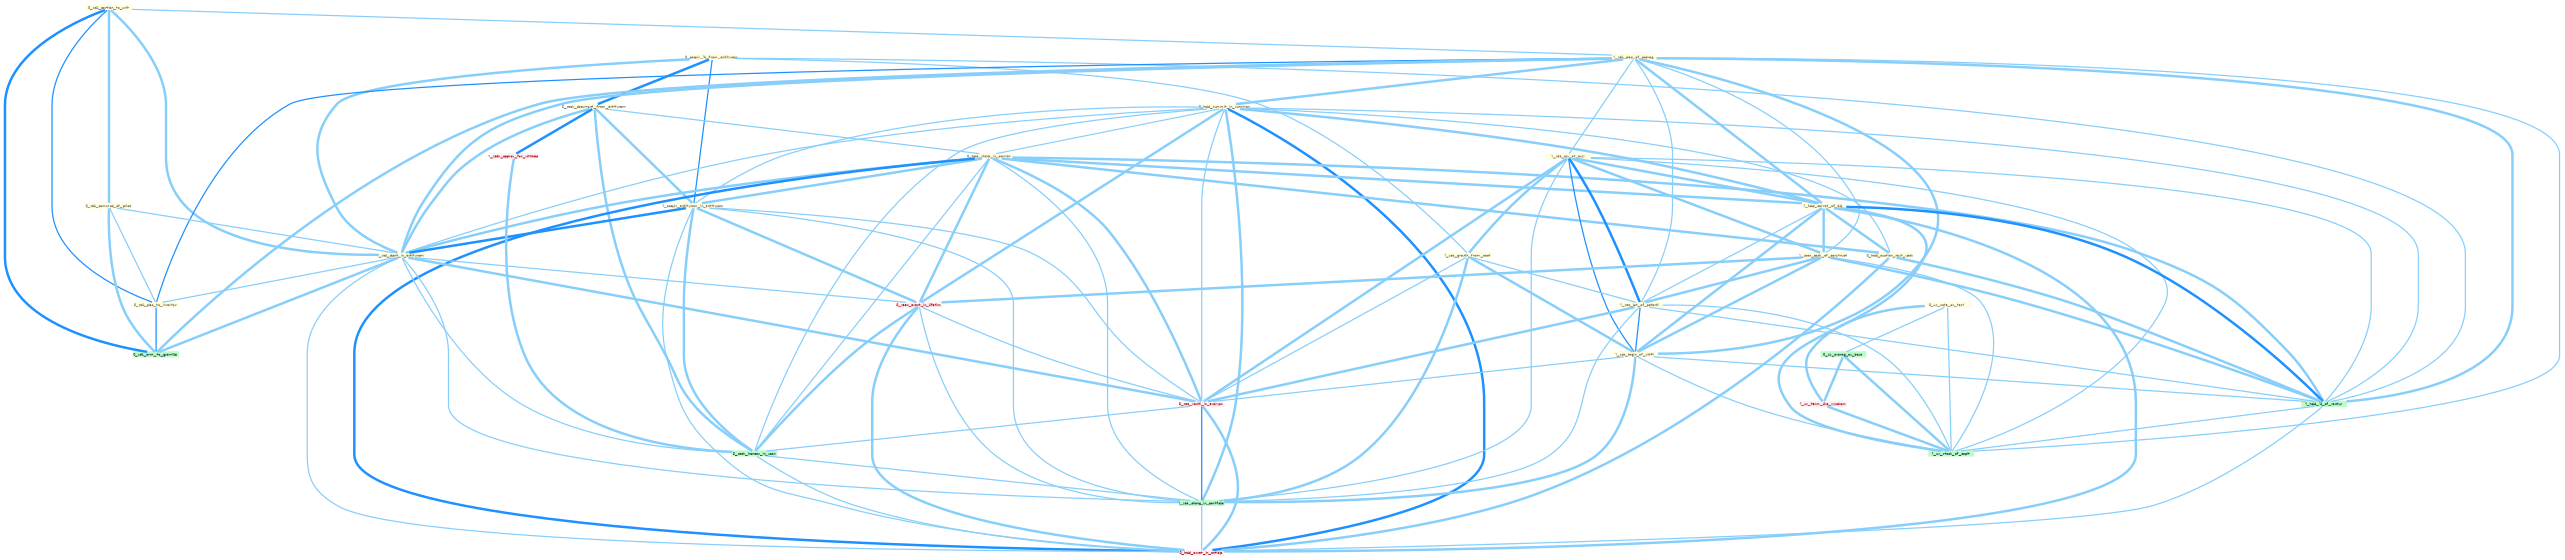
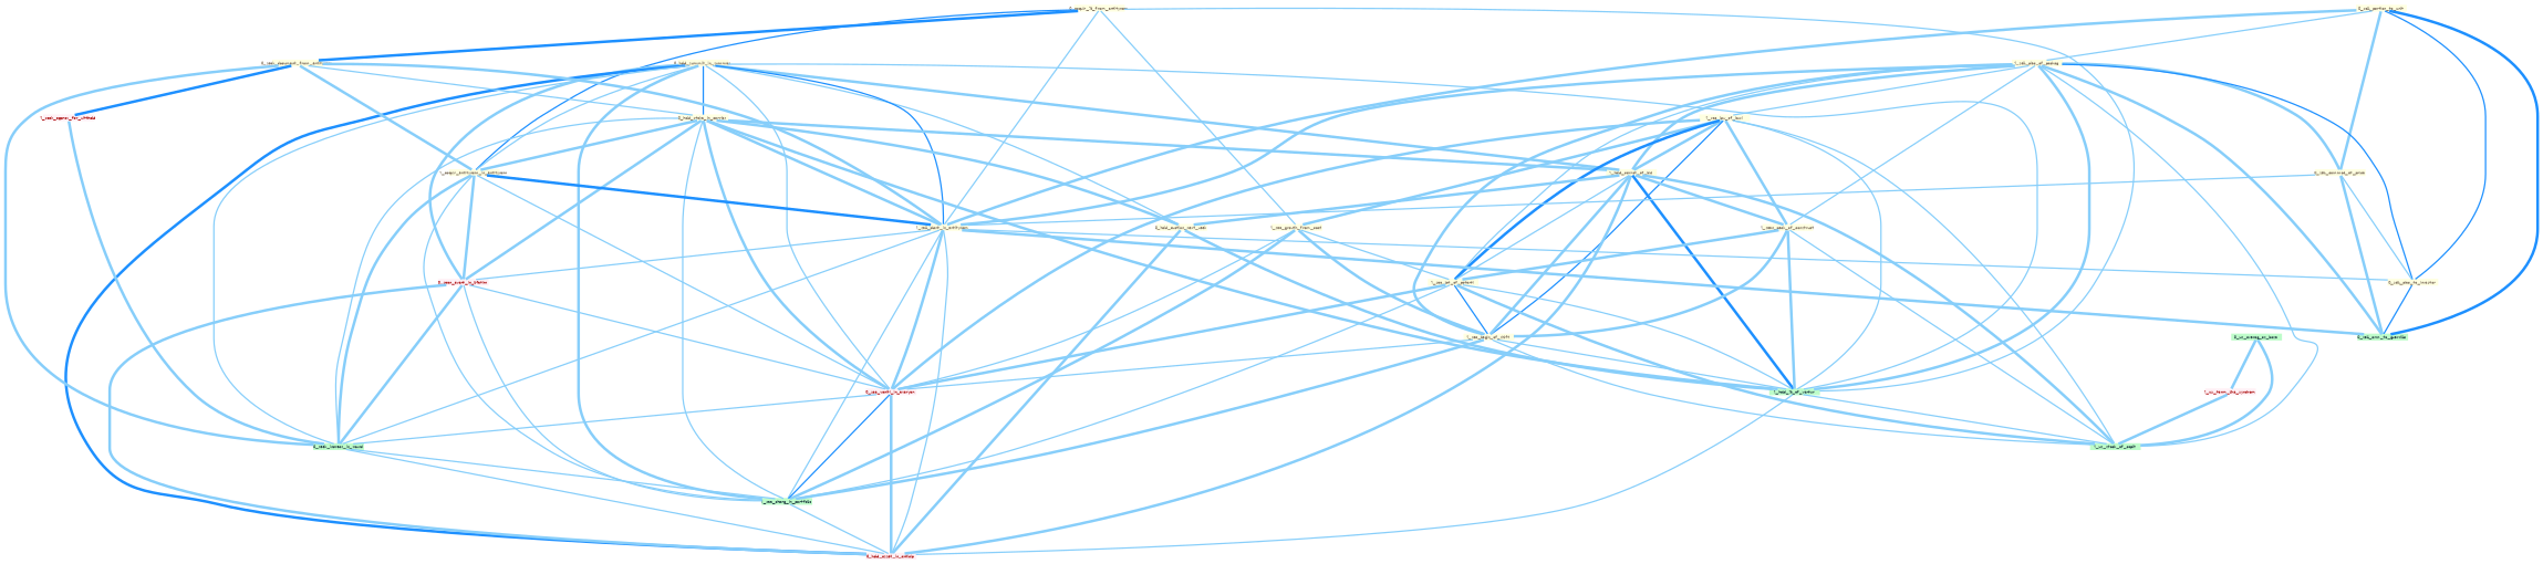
  graph {
    fontname="Patrick Hand"
    node [color="#ffffe0" fixedsize=true fontcolor="#8b7d6b" fontname="Patrick Hand" fontsize=4 shape=polygon style=filled]
    edge [color="#87cefa" fontname="Patrick Hand" style=bold w=1]
    "0_sell_portion_to_unit " [height=.06 width=.5]
    "0_acquir_%_from_entitynam " [height=.06 width=.5]
    "0_hold_summit_in_summer " [height=.06 width=.5]
    "0_seek_document_from_entitynam " [height=.06 width=.5]
    "0_hold_stake_in_carrier " [height=.06 width=.5]
    "1_acquir_entitynam_in_entitynam " [height=.06 width=.5]
    "1_sell_piec_of_packag " [height=.06 width=.5]
    "1_see_low_of_busi " [height=.06 width=.5]
    "1_hold_carrot_of_bid " [height=.06 width=.5]
    "1_see_growth_from_coat " [height=.06 width=.5]
    "0_hold_auction_next_week " [height=.06 width=.5]
    "1_seen_peak_of_construct " [height=.06 width=.5]
-   "0_us_note_on_test " [height=.06 width=.5]
    "0_sell_commod_at_price " [height=.06 width=.5]
    "1_sell_plant_in_entitynam " [height=.06 width=.5]
    "0_sell_piec_to_investor " [height=.06 width=.5]
    "1_see_lot_of_potenti " [height=.06 width=.5]
    "1_see_begin_of_shift " [height=.06 width=.5]
    "0_seen_event_in_lifetim " [color="#fff0f5" fontcolor="#b22222" height=.06 width=.5]
    "1_us_term_like_syndrom " [color="#fff0f5" fontcolor="#b22222" height=.06 width=.5]
    "1_seek_approv_for_withhold " [color="#fff0f5" fontcolor="#b22222" height=.06 width=.5]
    "0_see_vaniti_in_everyon " [color="#fff0f5" fontcolor="#b22222" height=.06 width=.5]
    "0_hold_asset_in_anticip " [color="#fff0f5" fontcolor="#b22222" height=.06 width=.5]
    "0_sell_arm_to_guerrilla " [color="#BDFCC9" fontcolor="#2f4f4f" height=.06 width=.5]
    "1_hold_%_of_ventur " [color="#BDFCC9" fontcolor="#2f4f4f" height=.06 width=.5]
-   "0_seek_increas_in_round " [color="#BDFCC9" fontcolor="#2f4f4f" height=.06 width=.5 label="0_seek_increas_in_week"]
+   "0_seek_increas_in_round " [color="#BDFCC9" fontcolor="#2f4f4f" height=.06 width=.5]
    "1_see_chang_in_portfolio " [color="#BDFCC9" fontcolor="#2f4f4f" height=.06 width=.5]
    "1_us_stock_of_capit " [color="#BDFCC9" fontcolor="#2f4f4f" height=.06 width=.5]
    "0_us_averag_as_base " [color="#BDFCC9" fontcolor="#2f4f4f" height=.06 width=.5]
    subgraph sub_1 {
      "0_sell_portion_to_unit "
      "0_acquir_%_from_entitynam "
      "0_hold_summit_in_summer "
      "0_seek_document_from_entitynam "
      "0_hold_stake_in_carrier "
      "1_acquir_entitynam_in_entitynam "
      "1_sell_piec_of_packag "
      "1_see_low_of_busi "
      "1_hold_carrot_of_bid "
      "1_see_growth_from_coat "
      "0_hold_auction_next_week "
      "1_seen_peak_of_construct "
-     "0_us_note_on_test "
      "0_sell_commod_at_price "
      "1_sell_plant_in_entitynam "
      "0_sell_piec_to_investor "
      "1_see_lot_of_potenti "
      "1_see_begin_of_shift "
    }
    subgraph sub_2 {
      "0_seen_event_in_lifetim "
      "1_us_term_like_syndrom "
      "1_seek_approv_for_withhold "
      "0_see_vaniti_in_everyon "
      "0_hold_asset_in_anticip "
    }
    "0_sell_portion_to_unit " -- "1_sell_piec_of_packag " [style=solid]
    "0_sell_portion_to_unit " -- "0_sell_commod_at_price "
    "0_sell_portion_to_unit " -- "1_sell_plant_in_entitynam "
    "0_sell_portion_to_unit " -- "0_sell_piec_to_investor " [color="#1e90ff" style=solid w=2]
    "0_sell_portion_to_unit " -- "0_sell_arm_to_guerrilla " [color="#1e90ff" w=2]
    "0_acquir_%_from_entitynam " -- "0_seek_document_from_entitynam " [color="#1e90ff" w=2]
    "0_acquir_%_from_entitynam " -- "1_acquir_entitynam_in_entitynam " [color="#1e90ff" style=solid w=2]
    "0_acquir_%_from_entitynam " -- "1_see_growth_from_coat " [style=solid]
-   "0_acquir_%_from_entitynam " -- "1_sell_plant_in_entitynam "
+   "0_acquir_%_from_entitynam " -- "1_sell_plant_in_entitynam " [style=solid]
    "0_acquir_%_from_entitynam " -- "1_hold_%_of_ventur " [style=solid]
-   "0_hold_summit_in_summer " -- "0_hold_stake_in_carrier " [style=solid w=2]
+   "0_hold_summit_in_summer " -- "0_hold_stake_in_carrier " [color="#1e90ff" style=solid w=2]
    "0_hold_summit_in_summer " -- "1_acquir_entitynam_in_entitynam " [style=solid]
    "0_hold_summit_in_summer " -- "1_hold_carrot_of_bid "
    "0_hold_summit_in_summer " -- "0_hold_auction_next_week " [style=solid]
-   "0_hold_summit_in_summer " -- "1_sell_plant_in_entitynam " [style=solid]
+   "0_hold_summit_in_summer " -- "1_sell_plant_in_entitynam " [color="#1e90ff" style=solid]
    "0_hold_summit_in_summer " -- "0_seen_event_in_lifetim "
    "0_hold_summit_in_summer " -- "0_see_vaniti_in_everyon " [style=solid]
    "0_hold_summit_in_summer " -- "0_hold_asset_in_anticip " [color="#1e90ff" w=2]
    "0_hold_summit_in_summer " -- "1_hold_%_of_ventur " [style=solid]
    "0_hold_summit_in_summer " -- "0_seek_increas_in_round " [style=solid]
    "0_hold_summit_in_summer " -- "1_see_chang_in_portfolio "
    "0_seek_document_from_entitynam " -- "0_hold_stake_in_carrier " [style=solid]
    "0_seek_document_from_entitynam " -- "1_acquir_entitynam_in_entitynam "
    "0_seek_document_from_entitynam " -- "1_sell_plant_in_entitynam "
    "0_seek_document_from_entitynam " -- "1_seek_approv_for_withhold " [color="#1e90ff"]
    "0_seek_document_from_entitynam " -- "0_seek_increas_in_round "
    "0_hold_stake_in_carrier " -- "1_acquir_entitynam_in_entitynam "
    "0_hold_stake_in_carrier " -- "1_hold_carrot_of_bid "
    "0_hold_stake_in_carrier " -- "0_hold_auction_next_week "
    "0_hold_stake_in_carrier " -- "1_sell_plant_in_entitynam "
    "0_hold_stake_in_carrier " -- "0_seen_event_in_lifetim "
    "0_hold_stake_in_carrier " -- "0_see_vaniti_in_everyon "
-   "0_hold_stake_in_carrier " -- "0_hold_asset_in_anticip " [color="#1e90ff" w=2]
    "0_hold_stake_in_carrier " -- "1_hold_%_of_ventur "
    "0_hold_stake_in_carrier " -- "0_seek_increas_in_round " [style=solid]
    "0_hold_stake_in_carrier " -- "1_see_chang_in_portfolio " [style=solid]
    "1_acquir_entitynam_in_entitynam " -- "1_sell_plant_in_entitynam " [color="#1e90ff" w=2]
    "1_acquir_entitynam_in_entitynam " -- "0_seen_event_in_lifetim "
    "1_acquir_entitynam_in_entitynam " -- "0_see_vaniti_in_everyon " [style=solid]
-   "1_acquir_entitynam_in_entitynam " -- "0_hold_asset_in_anticip " [style=solid]
    "1_acquir_entitynam_in_entitynam " -- "0_seek_increas_in_round "
    "1_acquir_entitynam_in_entitynam " -- "1_see_chang_in_portfolio " [style=solid]
    "1_sell_piec_of_packag " -- "1_see_low_of_busi " [style=solid]
    "1_sell_piec_of_packag " -- "1_hold_carrot_of_bid "
    "1_sell_piec_of_packag " -- "1_seen_peak_of_construct " [style=solid]
-   "1_sell_piec_of_packag " -- "0_hold_summit_in_summer "
+   "1_sell_piec_of_packag " -- "0_sell_commod_at_price "
    "1_sell_piec_of_packag " -- "1_sell_plant_in_entitynam "
    "1_sell_piec_of_packag " -- "0_sell_piec_to_investor " [color="#1e90ff" style=solid w=2]
    "1_sell_piec_of_packag " -- "1_see_lot_of_potenti " [style=solid]
    "1_sell_piec_of_packag " -- "1_see_begin_of_shift "
    "1_sell_piec_of_packag " -- "0_sell_arm_to_guerrilla "
    "1_sell_piec_of_packag " -- "1_hold_%_of_ventur "
    "1_sell_piec_of_packag " -- "1_us_stock_of_capit " [style=solid]
    "1_see_low_of_busi " -- "1_hold_carrot_of_bid "
    "1_see_low_of_busi " -- "1_see_growth_from_coat "
    "1_see_low_of_busi " -- "1_seen_peak_of_construct "
    "1_see_low_of_busi " -- "1_see_lot_of_potenti " [color="#1e90ff" w=2]
    "1_see_low_of_busi " -- "1_see_begin_of_shift " [color="#1e90ff" style=solid w=2]
    "1_see_low_of_busi " -- "0_see_vaniti_in_everyon "
    "1_see_low_of_busi " -- "1_hold_%_of_ventur " [style=solid]
-   "1_see_low_of_busi " -- "1_see_chang_in_portfolio " [style=solid]
    "1_see_low_of_busi " -- "1_us_stock_of_capit " [style=solid]
    "1_hold_carrot_of_bid " -- "0_hold_auction_next_week "
    "1_hold_carrot_of_bid " -- "1_seen_peak_of_construct "
    "1_hold_carrot_of_bid " -- "1_see_lot_of_potenti " [style=solid]
    "1_hold_carrot_of_bid " -- "1_see_begin_of_shift "
    "1_hold_carrot_of_bid " -- "0_hold_asset_in_anticip "
    "1_hold_carrot_of_bid " -- "1_hold_%_of_ventur " [color="#1e90ff" w=2]
    "1_hold_carrot_of_bid " -- "1_us_stock_of_capit "
    "1_see_growth_from_coat " -- "1_see_lot_of_potenti " [style=solid]
    "1_see_growth_from_coat " -- "1_see_begin_of_shift "
    "1_see_growth_from_coat " -- "0_see_vaniti_in_everyon " [style=solid]
    "1_see_growth_from_coat " -- "1_see_chang_in_portfolio "
    "0_hold_auction_next_week " -- "0_hold_asset_in_anticip "
    "0_hold_auction_next_week " -- "1_hold_%_of_ventur "
    "1_seen_peak_of_construct " -- "1_see_lot_of_potenti "
    "1_seen_peak_of_construct " -- "1_see_begin_of_shift "
-   "1_seen_peak_of_construct " -- "0_seen_event_in_lifetim "
    "1_seen_peak_of_construct " -- "1_hold_%_of_ventur "
    "1_seen_peak_of_construct " -- "1_us_stock_of_capit " [style=solid]
-   "0_us_note_on_test " -- "1_us_term_like_syndrom "
-   "0_us_note_on_test " -- "1_us_stock_of_capit " [style=solid]
-   "0_us_note_on_test " -- "0_us_averag_as_base " [style=solid]
    "0_sell_commod_at_price " -- "1_sell_plant_in_entitynam " [style=solid]
    "0_sell_commod_at_price " -- "0_sell_piec_to_investor " [style=solid]
    "0_sell_commod_at_price " -- "0_sell_arm_to_guerrilla "
    "1_sell_plant_in_entitynam " -- "0_sell_piec_to_investor " [style=solid]
    "1_sell_plant_in_entitynam " -- "0_seen_event_in_lifetim " [style=solid]
    "1_sell_plant_in_entitynam " -- "0_see_vaniti_in_everyon "
    "1_sell_plant_in_entitynam " -- "0_hold_asset_in_anticip " [style=solid]
    "1_sell_plant_in_entitynam " -- "0_sell_arm_to_guerrilla "
    "1_sell_plant_in_entitynam " -- "0_seek_increas_in_round " [style=solid]
    "1_sell_plant_in_entitynam " -- "1_see_chang_in_portfolio " [style=solid]
    "0_sell_piec_to_investor " -- "0_sell_arm_to_guerrilla " [color="#1e90ff" style=solid w=2]
    "1_see_lot_of_potenti " -- "1_see_begin_of_shift " [color="#1e90ff" style=solid w=2]
    "1_see_lot_of_potenti " -- "0_see_vaniti_in_everyon "
    "1_see_lot_of_potenti " -- "1_hold_%_of_ventur " [style=solid]
    "1_see_lot_of_potenti " -- "1_see_chang_in_portfolio " [style=solid]
-   "1_see_lot_of_potenti " -- "1_us_stock_of_capit " [style=solid]
+   "1_see_lot_of_potenti " -- "1_us_stock_of_capit "
    "1_see_begin_of_shift " -- "0_see_vaniti_in_everyon " [style=solid]
    "1_see_begin_of_shift " -- "1_hold_%_of_ventur " [style=solid]
    "1_see_begin_of_shift " -- "1_see_chang_in_portfolio "
    "1_see_begin_of_shift " -- "1_us_stock_of_capit " [style=solid]
    "0_seen_event_in_lifetim " -- "0_see_vaniti_in_everyon " [style=solid]
    "0_seen_event_in_lifetim " -- "0_hold_asset_in_anticip "
    "0_seen_event_in_lifetim " -- "0_seek_increas_in_round "
    "0_seen_event_in_lifetim " -- "1_see_chang_in_portfolio " [style=solid]
    "1_us_term_like_syndrom " -- "1_us_stock_of_capit "
    "1_seek_approv_for_withhold " -- "0_seek_increas_in_round "
    "0_see_vaniti_in_everyon " -- "0_hold_asset_in_anticip "
    "0_see_vaniti_in_everyon " -- "0_seek_increas_in_round " [style=solid]
    "0_see_vaniti_in_everyon " -- "1_see_chang_in_portfolio " [color="#1e90ff" style=solid w=2]
    "1_hold_%_of_ventur " -- "0_hold_asset_in_anticip " [style=solid]
    "1_hold_%_of_ventur " -- "1_us_stock_of_capit " [style=solid]
    "0_seek_increas_in_round " -- "0_hold_asset_in_anticip " [style=solid]
    "0_seek_increas_in_round " -- "1_see_chang_in_portfolio " [style=solid]
    "1_see_chang_in_portfolio " -- "0_hold_asset_in_anticip " [style=solid]
    "0_us_averag_as_base " -- "1_us_term_like_syndrom "
    "0_us_averag_as_base " -- "1_us_stock_of_capit "
  }
